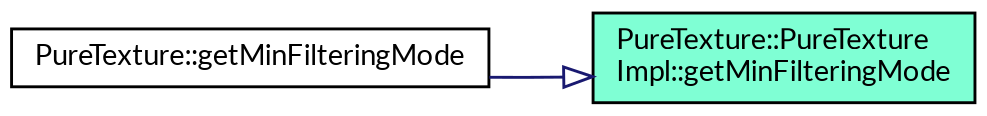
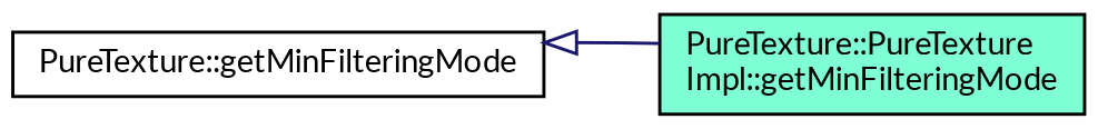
  digraph {
    rankdir=LR
    fontname=Lato
    node [color=black fontname=Lato fontsize=10 shape=record style=filled]
    n1 [fillcolor=white fontcolor=black height=0.2 label="PureTexture::getMinFilteringMode" width=0.4]
    n2 [fillcolor=aquamarine height=0.2 label="PureTexture::PureTexture\lImpl::getMinFilteringMode" width=0.4]
-   n1 -> n2 [color=midnightblue fontname=Lato fontsize=10 labelfontname=Helvetica labelfontsize=10 style=solid arrowhead=onormal]
+   n2 -> n1 [color=midnightblue fontname=Lato fontsize=10 labelfontname=Helvetica labelfontsize=10 style=solid arrowhead=onormal]
  }
